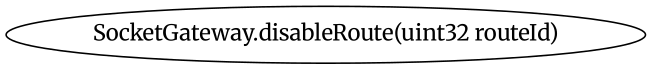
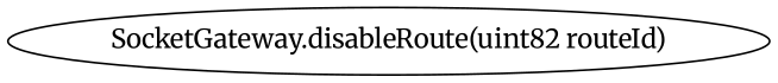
  digraph {
    fontname=Merriweather
-   "SocketGateway.disableRoute(uint32 routeId)" [height=0.5 width=5.1633 fontname=Merriweather]
+   "SocketGateway.disableRoute(uint32 routeId)" [height=0.5 width=5.1633 fontname=Merriweather label="SocketGateway.disableRoute(uint82 routeId)"]
  }
